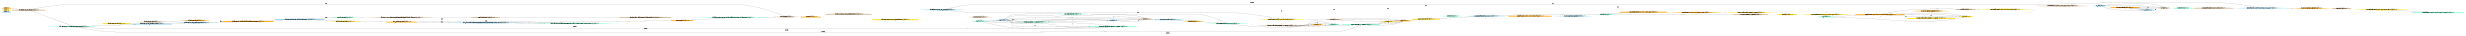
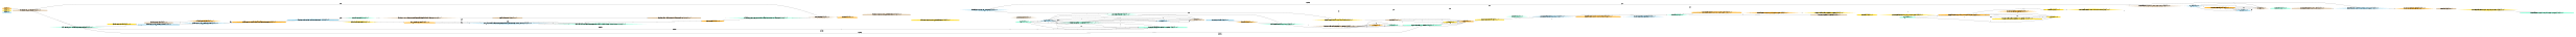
  digraph {
    rankdir=LR
    node [color=darkorange fillcolor=tan shape=house style=filled]
    edge [style=bold]
    n1 [color=purple label="getter.init(driver.context())@@@20@@@['0', '0', '1']" shape=diamond]
    n2 [color=purple fillcolor=skyblue label="int i = 0@@@21@@@['1', '1', '1']" shape=diamond]
    n3 [color=purple fillcolor=aquamarine label="driver.process(topic1,expectedKeys(i(,\"X\" + expectedKeys(i()@@@24@@@['1', '1', '1']" shape=diamond]
    n4 [label="i < 2@@@22@@@['0', '0', '1']"]
    n5 [color=purple fillcolor=skyblue label="i++@@@23@@@['0', '0', '1']" shape=diamond]
    n6 [fillcolor=aquamarine label="processor.checkAndClearProcessResult()@@@25@@@['1', '1', '0']" shape=diamond]
    n7 [fillcolor=aquamarine label="driver.pipeInput(recordFactory.create(topic1,expectedKeys(i(,\"X\" + expectedKeys(i())@@@23@@@['1', '1', '0']"]
-   n8 [label="driver.flushState()@@@54@@@['1', '1', '1']"]
+   n8 [fillcolor=gold label="driver.flushState()@@@54@@@['1', '1', '1']"]
    n9 [color=purple fillcolor=gold label="processor.checkAndClearProcessResult(\"0:X0+YY0\",\"1:X1+YY1\",\"2:X2+YY2\",\"3:X3+YY3\")@@@55@@@['0', '0', '1']" shape=diamond]
    n10 [color=purple label="checkJoinedValues(getter,kv(0,\"X0+YY0\"),kv(1,\"X1+YY1\"),kv(2,\"X2+YY2\"),kv(3,\"X3+YY3\"))@@@56@@@['0', '0', '1']" shape=diamond]
    n11 [label="final StreamsBuilder builder = new StreamsBuilder()@@@3@@@['1', '1', '1']"]
    n12 [color=teal fillcolor=aquamarine label="final int(( expectedKeys = new int((((edu.fdu.CPPDG.tinypdg.pe.ExpressionInfo@bdc589@@@4@@@['1', '1', '1']" shape=diamond]
    n13 [color=teal label="driver.setUp(builder,stateDir)@@@16@@@['1', '1', '1']" shape=diamond]
    n14 [color=purple fillcolor=orange label="driver.process(topic2,expectedKeys(i(,null)@@@60@@@['0', '0', '1']"]
    n15 [fillcolor=gold label="driver.pipeInput(recordFactory.create(topic2,expectedKeys(i(,\"YYY\" + expectedKeys(i())@@@47@@@['1', '1', '0']"]
    n16 [color=teal fillcolor=aquamarine label="driver.process(topic2,expectedKeys(i(,\"Y\" + expectedKeys(i()@@@33@@@['1', '1', '1']"]
    n17 [fillcolor=skyblue label="final KTable<Integer,String> table1 = builder.table(topic1,consumed)@@@7@@@['0', '0', '1']"]
    n18 [color=purple label="driver.pipeInput(recordFactory.create(topic2,expectedKeys(i(,\"Y\" + expectedKeys(i())@@@29@@@['1', '1', '0']" shape=diamond]
    n19 [color=teal fillcolor=gold label="final KStream<Integer,String> stream1@@@7@@@['1', '1', '0']"]
    n20 [fillcolor=orange label="driver.setTime(0L)@@@17@@@['1', '1', '1']"]
    n21 [color=teal fillcolor=skyblue label="joined = stream1.join(stream2,MockValueJoiner.TOSTRING_JOINER,JoinWindows.of(100),Joined.with(Serdes.Integer(),Serdes.String(),Serdes.String()))@@@13@@@['1', '0', '0']" shape=diamond]
    n22 [color=teal fillcolor=orange label="joined.process(supplier)@@@14@@@['1', '1', '0']"]
    n23 [color=teal fillcolor=aquamarine label="joined = stream1.join(stream2,MockValueJoiner.TOSTRING_JOINER,JoinWindows.of(ofMillis(100)),Joined.with(Serdes.Integer(),Serdes.String(),Serdes.String()))@@@13@@@['0', '1', '0']" shape=diamond]
    n24 [color=teal fillcolor=aquamarine label="final KTableValueGetterSupplier<Integer,String> getterSupplier = ((KTableImpl<Integer,String,String>)joined).valueGetterSupplier()@@@15@@@['1', '1', '1']" shape=diamond]
    n25 [color=purple fillcolor=skyblue label="i++@@@59@@@['0', '0', '1']"]
    n26 [color=purple label="i < 2@@@58@@@['0', '0', '1']" shape=diamond]
    n27 [color=teal fillcolor=skyblue label="driver.process(topic1,expectedKey,\"X\" + expectedKey)@@@40@@@['0', '0', '1']" shape=diamond]
    n28 [color=purple fillcolor=aquamarine label="driver.flushState()@@@42@@@['1', '1', '1']" shape=diamond]
    n29 [color=purple fillcolor=orange label="processor.checkAndClearProcessResult(\"0:X0+Y0\",\"1:X1+Y1\",\"2:X2+null\",\"3:X3+null\")@@@43@@@['0', '0', '1']"]
    n30 [fillcolor=orange label="checkJoinedValues(getter,kv(0,\"X0+Y0\"),kv(1,\"X1+Y1\"),kv(2,\"X2+null\"),kv(3,\"X3+null\"))@@@44@@@['1', '1', '1']" shape=diamond]
    n31 [color=teal label="driver.process(topic2,expectedKey,\"YY\" + expectedKey)@@@46@@@['0', '0', '1']"]
    n32 [color=purple fillcolor=orange label="checkJoinedValues(getter,kv(0,\"X0+Y0\"),kv(1,\"X1+Y1\"),kv(2,null),kv(3,null))@@@38@@@['0', '0', '1']"]
    n33 [fillcolor=gold label="stream1 = builder.stream(topic1,consumed)@@@11@@@['1', '1', '0']" shape=diamond]
    n34 [fillcolor=orange label="stream2 = builder.stream(topic2,consumed)@@@12@@@['1', '1', '0']"]
    n35 [fillcolor=gold label="i++@@@46@@@['1', '1', '0']"]
    n36 [fillcolor=orange label="checkJoinedValues(getter,kv(0,\"X0+YY0\"),kv(1,\"X1+YY1\"),kv(2,\"X2+YY2\"),kv(3,\"X3+YY3\"))@@@50@@@['1', '1', '1']"]
    n37 [fillcolor=gold label="i++@@@32@@@['0', '0', '1']"]
    n38 [color=purple fillcolor=orange label="i < 2@@@31@@@['0', '0', '1']"]
    n39 [color=teal fillcolor=gold label="driver.process(topic2,null,\"AnotherVal\")@@@35@@@['1', '1', '1']"]
    n40 [fillcolor=aquamarine label="driver.flushState()@@@36@@@['0', '0', '1']" shape=diamond]
    n41 [fillcolor=skyblue label="processor.checkAndClearProcessResult(\"0:X0+Y0\",\"1:X1+Y1\")@@@37@@@['1', '1', '1']" shape=diamond]
    n42 [fillcolor=gold label="processor.checkAndClearProcessResult(\"0:XX0+null\",\"1:XX1+null\",\"2:XX2+YY2\",\"3:XX3+YY3\")@@@69@@@['0', '0', '1']" shape=diamond]
    n43 [fillcolor=aquamarine label="checkJoinedValues(getter,kv(0,\"XX0+null\"),kv(1,\"XX1+null\"),kv(2,\"XX2+YY2\"),kv(3,\"XX3+YY3\"))@@@70@@@['0', '0', '1']"]
    n44 [color=teal fillcolor=gold label="driver.pipeInput(recordFactory.create(topic1,expectedKey,\"XX\" + expectedKey))@@@41@@@['1', '1', '0']" shape=diamond]
    n45 [fillcolor=gold label="driver.flushState()@@@48@@@['1', '1', '1']"]
    n46 [color=teal label="processor.checkAndClearProcessResult(\"0:X0+null\",\"1:X1+null\")@@@63@@@['0', '0', '1']"]
    n47 [color=purple fillcolor=skyblue label="checkJoinedValues(getter,kv(0,\"X0+null\"),kv(1,\"X1+null\"),kv(2,\"X2+YY2\"),kv(3,\"X3+YY3\"))@@@64@@@['0', '0', '1']" shape=diamond]
    n48 [color=teal fillcolor=orange label="driver.process(topic1,expectedKey,\"XX\" + expectedKey)@@@66@@@['0', '0', '1']" shape=diamond]
    n49 [label="driver.flushState()@@@68@@@['0', '0', '1']"]
    n50 [label="final MockProcessor<Integer,String> processor = supplier.theCapturedProcessor()@@@18@@@['0', '0', '1']"]
    n51 [color=teal fillcolor=skyblue label="final KTableValueGetter<Integer,String> getter = getterSupplier.get()@@@19@@@['0', '0', '1']" shape=diamond]
    n52 [color=purple fillcolor=gold label="checkJoinedValues(getter,kv(0,\"X0+null\"),kv(1,\"X1+null\"),kv(2,null),kv(3,null))@@@29@@@['0', '0', '1']" shape=diamond]
    n53 [label="int i = 0@@@30@@@['0', '0', '1']"]
    n54 [color=teal fillcolor=skyblue label="driver.process(topic1,null,\"SomeVal\")@@@26@@@['0', '0', '1']"]
    n55 [color=purple fillcolor=aquamarine label="processor.checkAndClearProcessResult(\"0:X0+null\",\"1:X1+null\")@@@28@@@['1', '1', '1']" shape=diamond]
    n56 [fillcolor=gold label="processor.checkAndClearProcessResult(\"0:X0+YY0\",\"1:X1+YY1\",\"2:X2+YY2\",\"3:X3+YY3\")@@@49@@@['0', '0', '1']" shape=diamond]
    n57 [fillcolor=orange label="driver.process(topic1,expectedKey,\"X\" + expectedKey)@@@52@@@['0', '0', '1']" shape=diamond]
    n58 [color=purple fillcolor=skyblue label="int i = 0@@@57@@@['0', '0', '1']" shape=diamond]
    n59 [fillcolor=aquamarine label="driver.flushState()@@@62@@@['0', '0', '1']"]
    n60 [color=purple fillcolor=gold label="final MockProcessor<Integer,String> processor = supplier.theCapturedProcessor()@@@19@@@['1', '1', '0']"]
    n61 [color=purple fillcolor=aquamarine label="int i = 0@@@20@@@['1', '1', '0']"]
-   n62 [color=teal label="final KStream<Integer,String> stream2@@@8@@@['1', '1', '0']" shape=diamond]
+   n62 [color=teal label="final KStream<Integer,String> stream2@@@8@@@['1', '1', '0']"]
    n63 [color=purple fillcolor=orange label="final KStream<Integer,String> joined@@@9@@@['1', '1', '0']" shape=diamond]
    n64 [color=teal fillcolor=skyblue label="final KTable<Integer,String> table2 = builder.table(topic2,consumed)@@@8@@@['0', '0', '1']" shape=diamond]
    n65 [fillcolor=skyblue label="final MockProcessorSupplier<Integer,String> supplier = new MockProcessorSupplier<>()@@@10@@@['1', '1', '1']"]
    n66 [color=teal fillcolor=orange label="final KTable<Integer,String> joined = table1.leftJoin(table2,MockValueJoiner.TOSTRING_JOINER)@@@9@@@['0', '0', '1']"]
    n67 [color=teal fillcolor=aquamarine label="int i = 0@@@44@@@['1', '1', '0']"]
    n68 [color=teal fillcolor=aquamarine label="joined.toStream().process(supplier)@@@11@@@['0', '0', '1']" shape=diamond]
    n69 [color=purple fillcolor=orange label="i++@@@28@@@['1', '1', '0']" shape=diamond]
    n70 [fillcolor=orange label="driver.flushState()@@@27@@@['0', '0', '1']" shape=diamond]
    n71 [fillcolor=orange label="testJoin['0', '0', '1']"]
    n72 [color=purple label="assertEquals(1,copartitionGroups.size())@@@13@@@['0', '0', '1']"]
    n73 [color=teal label="assertEquals(new HashSet<>(Arrays.asList(topic1,topic2)),copartitionGroups.iterator().next())@@@14@@@['0', '0', '1']"]
    n74 [fillcolor=aquamarine label="i < 2@@@27@@@['1', '1', '0']" shape=diamond]
    n75 [color=teal label="final Collection<Set<String>> copartitionGroups = TopologyWrapper.getInternalTopologyBuilder(builder.build()).copartitionGroups()@@@12@@@['0', '0', '1']" shape=diamond]
    n76 [color=teal fillcolor=gold label="testJoin['0', '1', '0']"]
    n77 [color=purple fillcolor=skyblue label="testJoin['1', '0', '0']"]
    n1 -> n2 [style=dashed]
    n2 -> n3 [label=i]
    n2 -> n3 [label=true style=dashed]
    n2 -> n4
    n2 -> n4 [label=i]
    n2 -> n5 [label=i]
    n2 -> n6
    n2 -> n7 [label=true]
    n2 -> n7
    n3 -> n2 [label=i]
    n3 -> n2
    n3 -> n5
    n3 -> n7 [label=i style=dashed]
    n4 -> n3 [style=dashed]
    n4 -> n3 [label=true]
    n4 -> n5 [label=true]
    n4 -> n54 [style=dashed]
    n5 -> n3 [label=i]
    n5 -> n4 [label=i]
    n5 -> n4
    n6 -> n55
    n7 -> n3
    n7 -> n3 [label=0 style=dashed]
    n8 -> n9
    n9 -> n10 [style=dashed]
    n10 -> n58 [style=dashed]
    n11 -> n12
    n11 -> n13 [label=builder]
    n12 -> n3 [label=expectedKeys style=dashed]
    n12 -> n7 [label=expectedKeys]
    n12 -> n14 [label=expectedKeys style=dashed]
    n12 -> n15 [label=expectedKeys style=dashed]
    n12 -> n16 [label=expectedKeys]
    n12 -> n17
    n12 -> n18 [label=expectedKeys style=dashed]
    n12 -> n19 [style=dashed]
    n13 -> n20
    n14 -> n25
    n15 -> n14 [label=0 style=dashed]
    n15 -> n35 [style=dashed]
    n16 -> n37 [style=dashed]
    n16 -> n39 [style=dashed]
    n17 -> n64
    n18 -> n16 [label=0]
    n18 -> n69
    n19 -> n17 [label=0 style=dashed]
    n19 -> n62 [style=dashed]
    n20 -> n50 [style=dashed]
    n20 -> n60 [style=dashed]
    n21 -> n22
    n21 -> n23 [label=0]
    n22 -> n24
    n23 -> n22 [style=dashed]
    n24 -> n13
    n25 -> n14 [label=i]
    n25 -> n26 [label=i style=dashed]
    n25 -> n26 [style=dashed]
    n26 -> n14
    n26 -> n14 [label=true]
    n26 -> n25 [label=true style=dashed]
    n26 -> n59 [style=dashed]
    n27 -> n28 [style=dashed]
    n28 -> n29
    n28 -> n30 [style=dashed]
    n28 -> n31 [label=0]
    n29 -> n30 [style=dashed]
    n30 -> n31 [style=dashed]
    n30 -> n44
    n31 -> n45 [style=dashed]
    n32 -> n27 [style=dashed]
    n33 -> n34
    n34 -> n21
    n34 -> n21 [label=stream2 style=dashed]
    n34 -> n23 [style=dashed]
    n34 -> n23 [label=stream2]
    n35 -> n15 [label=i]
    n35 -> n36
    n35 -> n36 [label=i]
    n36 -> n8
    n36 -> n15 [label=true style=dashed]
    n36 -> n15 [style=dashed]
    n36 -> n35 [label=true]
    n36 -> n57 [style=dashed]
    n37 -> n16 [label=i]
    n37 -> n38 [label=i]
    n37 -> n38
    n38 -> n16 [label=true]
    n38 -> n16
    n38 -> n37 [label=true]
    n38 -> n39
    n39 -> n27 [label=0 style=dashed]
    n39 -> n40 [style=dashed]
    n39 -> n41
    n40 -> n41 [style=dashed]
    n41 -> n28
    n41 -> n32 [style=dashed]
    n42 -> n43
    n44 -> n45 [style=dashed]
    n44 -> n57 [label=0 style=dashed]
    n45 -> n56 [style=dashed]
    n45 -> n67 [style=dashed]
    n46 -> n47
    n47 -> n48
    n48 -> n49 [style=dashed]
    n49 -> n42 [style=dashed]
    n50 -> n51 [style=dashed]
    n51 -> n1 [style=dashed]
    n51 -> n10 [label=getter style=dashed]
    n51 -> n30 [label=getter style=dashed]
    n51 -> n32 [label=getter style=dashed]
    n51 -> n36 [label=getter style=dashed]
    n51 -> n43 [label=getter style=dashed]
    n51 -> n47 [label=getter]
    n51 -> n52 [label=getter]
    n52 -> n53
    n53 -> n16 [label=i style=dashed]
    n53 -> n37 [label=i]
    n53 -> n38 [label=i]
    n53 -> n38
    n54 -> n70
    n55 -> n18 [label=i style=dashed]
    n55 -> n52 [style=dashed]
    n55 -> n69 [label=i style=dashed]
    n55 -> n74 [label=i]
    n55 -> n74 [style=dashed]
    n56 -> n36 [style=dashed]
    n57 -> n8 [style=dashed]
    n58 -> n14 [label=i style=dashed]
    n58 -> n25 [label=i]
    n58 -> n26
    n58 -> n26 [label=i]
    n59 -> n46 [style=dashed]
    n60 -> n61 [style=dashed]
    n61 -> n2
    n61 -> n2 [label=i]
    n61 -> n3 [label=i]
    n61 -> n7 [label=i]
    n62 -> n63
    n62 -> n64 [label=0 style=dashed]
    n63 -> n65 [style=dashed]
    n63 -> n66 [label=0 style=dashed]
    n64 -> n66
    n64 -> n66 [label=table2 style=dashed]
    n65 -> n22 [label=supplier style=dashed]
    n65 -> n33
    n65 -> n68 [label=supplier]
    n65 -> n68 [style=dashed]
    n66 -> n65
    n67 -> n15 [label=i style=dashed]
    n67 -> n35 [label=i]
    n67 -> n36 [style=dashed]
    n67 -> n36 [label=i]
    n68 -> n75
    n69 -> n18 [label=i]
    n69 -> n74 [label=i style=dashed]
    n69 -> n74 [style=dashed]
    n70 -> n55
    n71 -> n11
    n72 -> n73
    n73 -> n24 [style=dashed]
    n74 -> n16
    n74 -> n18 [label=true]
    n74 -> n18
    n75 -> n72
    n76 -> n11 [style=dashed]
    n77 -> n11 [style=dashed]
  }
